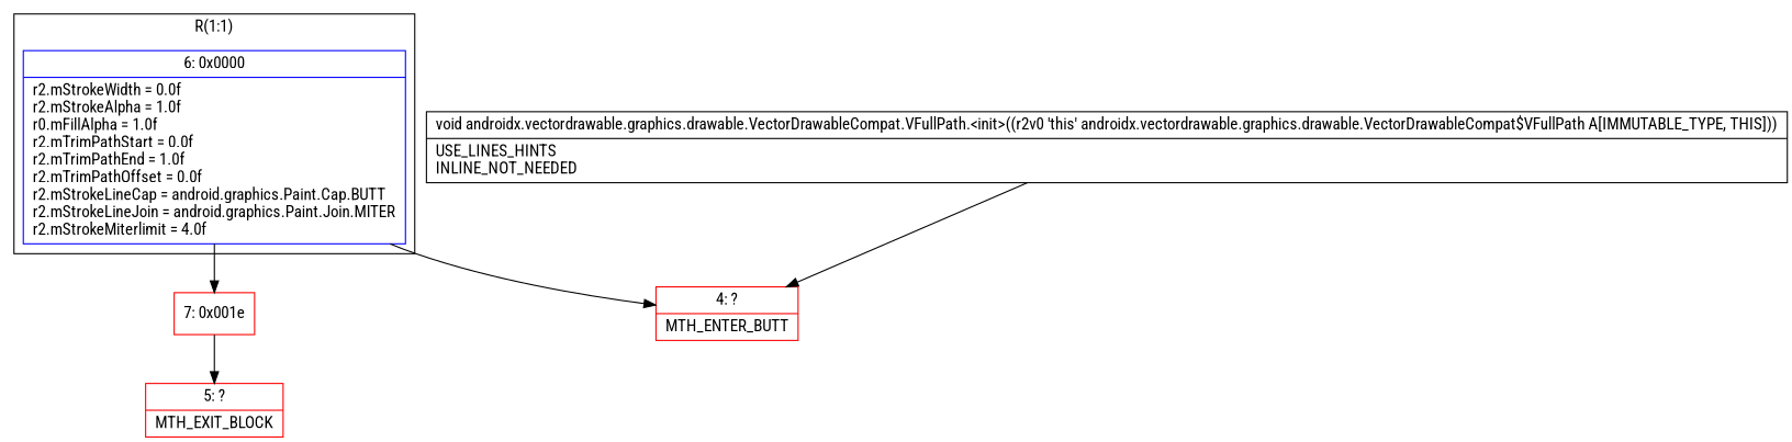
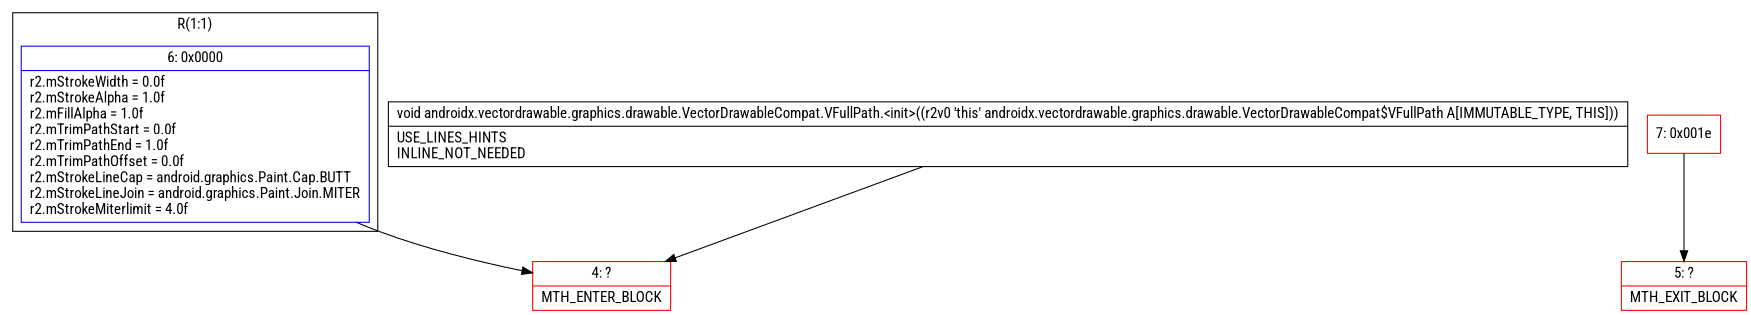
  digraph {
    fontname="Roboto Condensed"
    node [color=red fontname="Roboto Condensed" shape=record]
    edge [fontname="Roboto Condensed"]
-   n1 [color=blue label="{6\:\ 0x0000|r2.mStrokeWidth = 0.0f\lr2.mStrokeAlpha = 1.0f\lr0.mFillAlpha = 1.0f\lr2.mTrimPathStart = 0.0f\lr2.mTrimPathEnd = 1.0f\lr2.mTrimPathOffset = 0.0f\lr2.mStrokeLineCap = android.graphics.Paint.Cap.BUTT\lr2.mStrokeLineJoin = android.graphics.Paint.Join.MITER\lr2.mStrokeMiterlimit = 4.0f\l}"]
+   n1 [color=blue label="{6\:\ 0x0000|r2.mStrokeWidth = 0.0f\lr2.mStrokeAlpha = 1.0f\lr2.mFillAlpha = 1.0f\lr2.mTrimPathStart = 0.0f\lr2.mTrimPathEnd = 1.0f\lr2.mTrimPathOffset = 0.0f\lr2.mStrokeLineCap = android.graphics.Paint.Cap.BUTT\lr2.mStrokeLineJoin = android.graphics.Paint.Join.MITER\lr2.mStrokeMiterlimit = 4.0f\l}"]
    n2 [label="{7\:\ 0x001e}"]
-   n3 [label="{4\:\ ?|MTH_ENTER_BUTT\l}"]
+   n3 [label="{4\:\ ?|MTH_ENTER_BLOCK\l}"]
    n4 [label="{5\:\ ?|MTH_EXIT_BLOCK\l}"]
    n5 [label="{void androidx.vectordrawable.graphics.drawable.VectorDrawableCompat.VFullPath.\<init\>((r2v0 'this' androidx.vectordrawable.graphics.drawable.VectorDrawableCompat$VFullPath A[IMMUTABLE_TYPE, THIS]))  | USE_LINES_HINTS\lINLINE_NOT_NEEDED\l}" color=""]
    subgraph cluster_1 {
      label="R(1:1)"
      n1
    }
-   n1 -> n2
    n1 -> n3
    n2 -> n4
    n5 -> n3
  }
